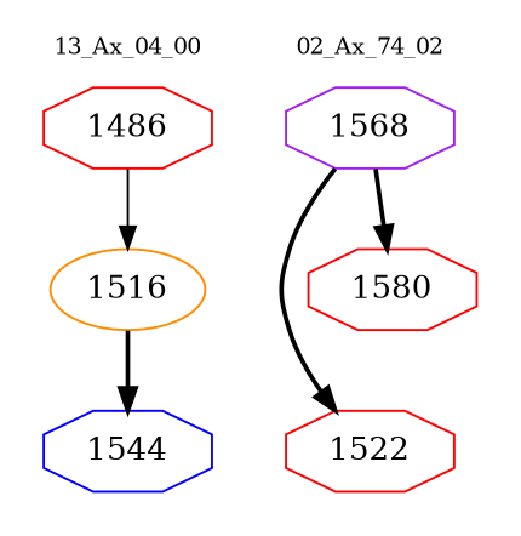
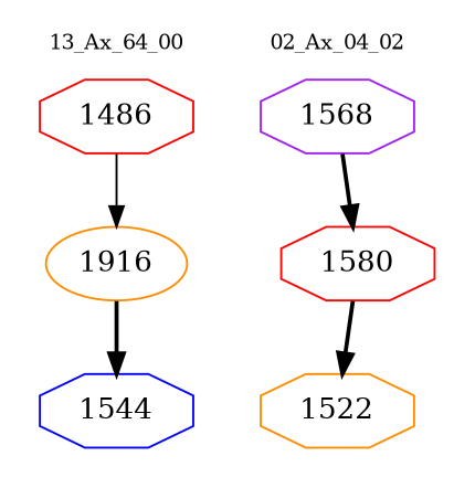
  digraph {
    node [color=red shape=octagon]
    edge [color=black style=bold]
    n1 [label=1486]
-   n2 [color=darkorange label=1516 shape=ellipse]
+   n2 [color=darkorange label=1916 shape=ellipse]
    n3 [color=blue label=1544]
    n4 [color=purple label=1568]
-   n5 [label=1522]
+   n5 [color=darkorange label=1522]
    n6 [label=1580]
    subgraph cluster_1 {
      color=white
      fontsize=10
-     label="13_Ax_04_00"
+     label="13_Ax_64_00"
      n1
      n2
      n3
    }
    subgraph cluster_2 {
      color=white
      fontsize=10
-     label="02_Ax_74_02"
+     label="02_Ax_04_02"
      n4
      n5
      n6
    }
    n1 -> n2 [style=solid]
    n2 -> n3
-   n4 -> n5
+   n6 -> n5
    n4 -> n6
  }
